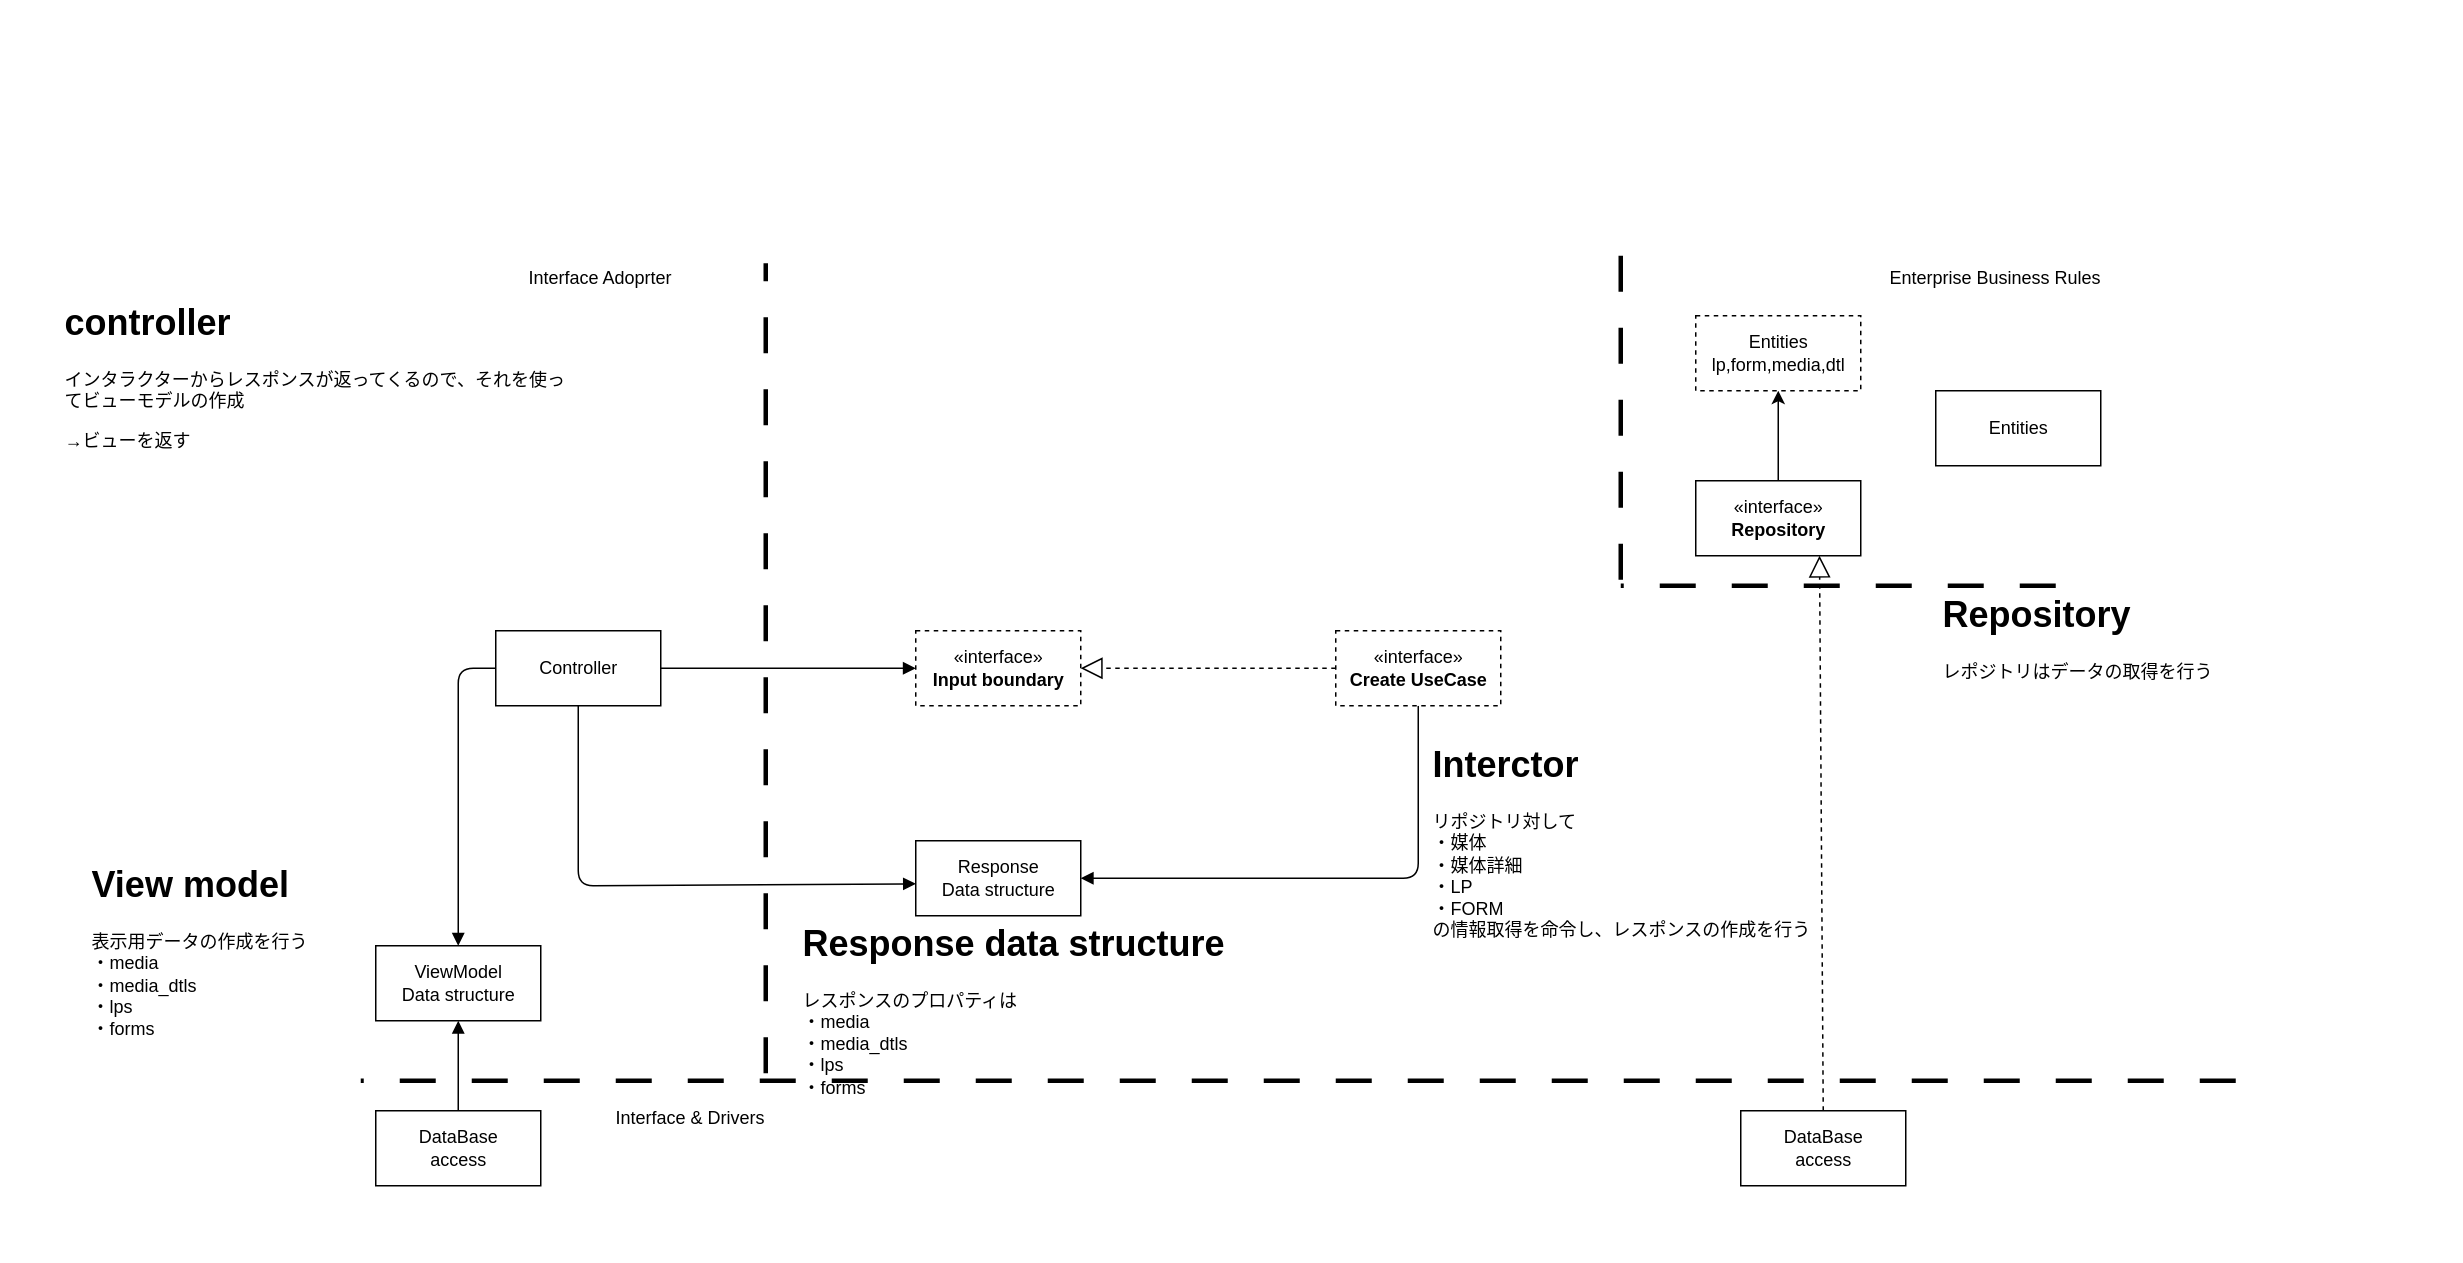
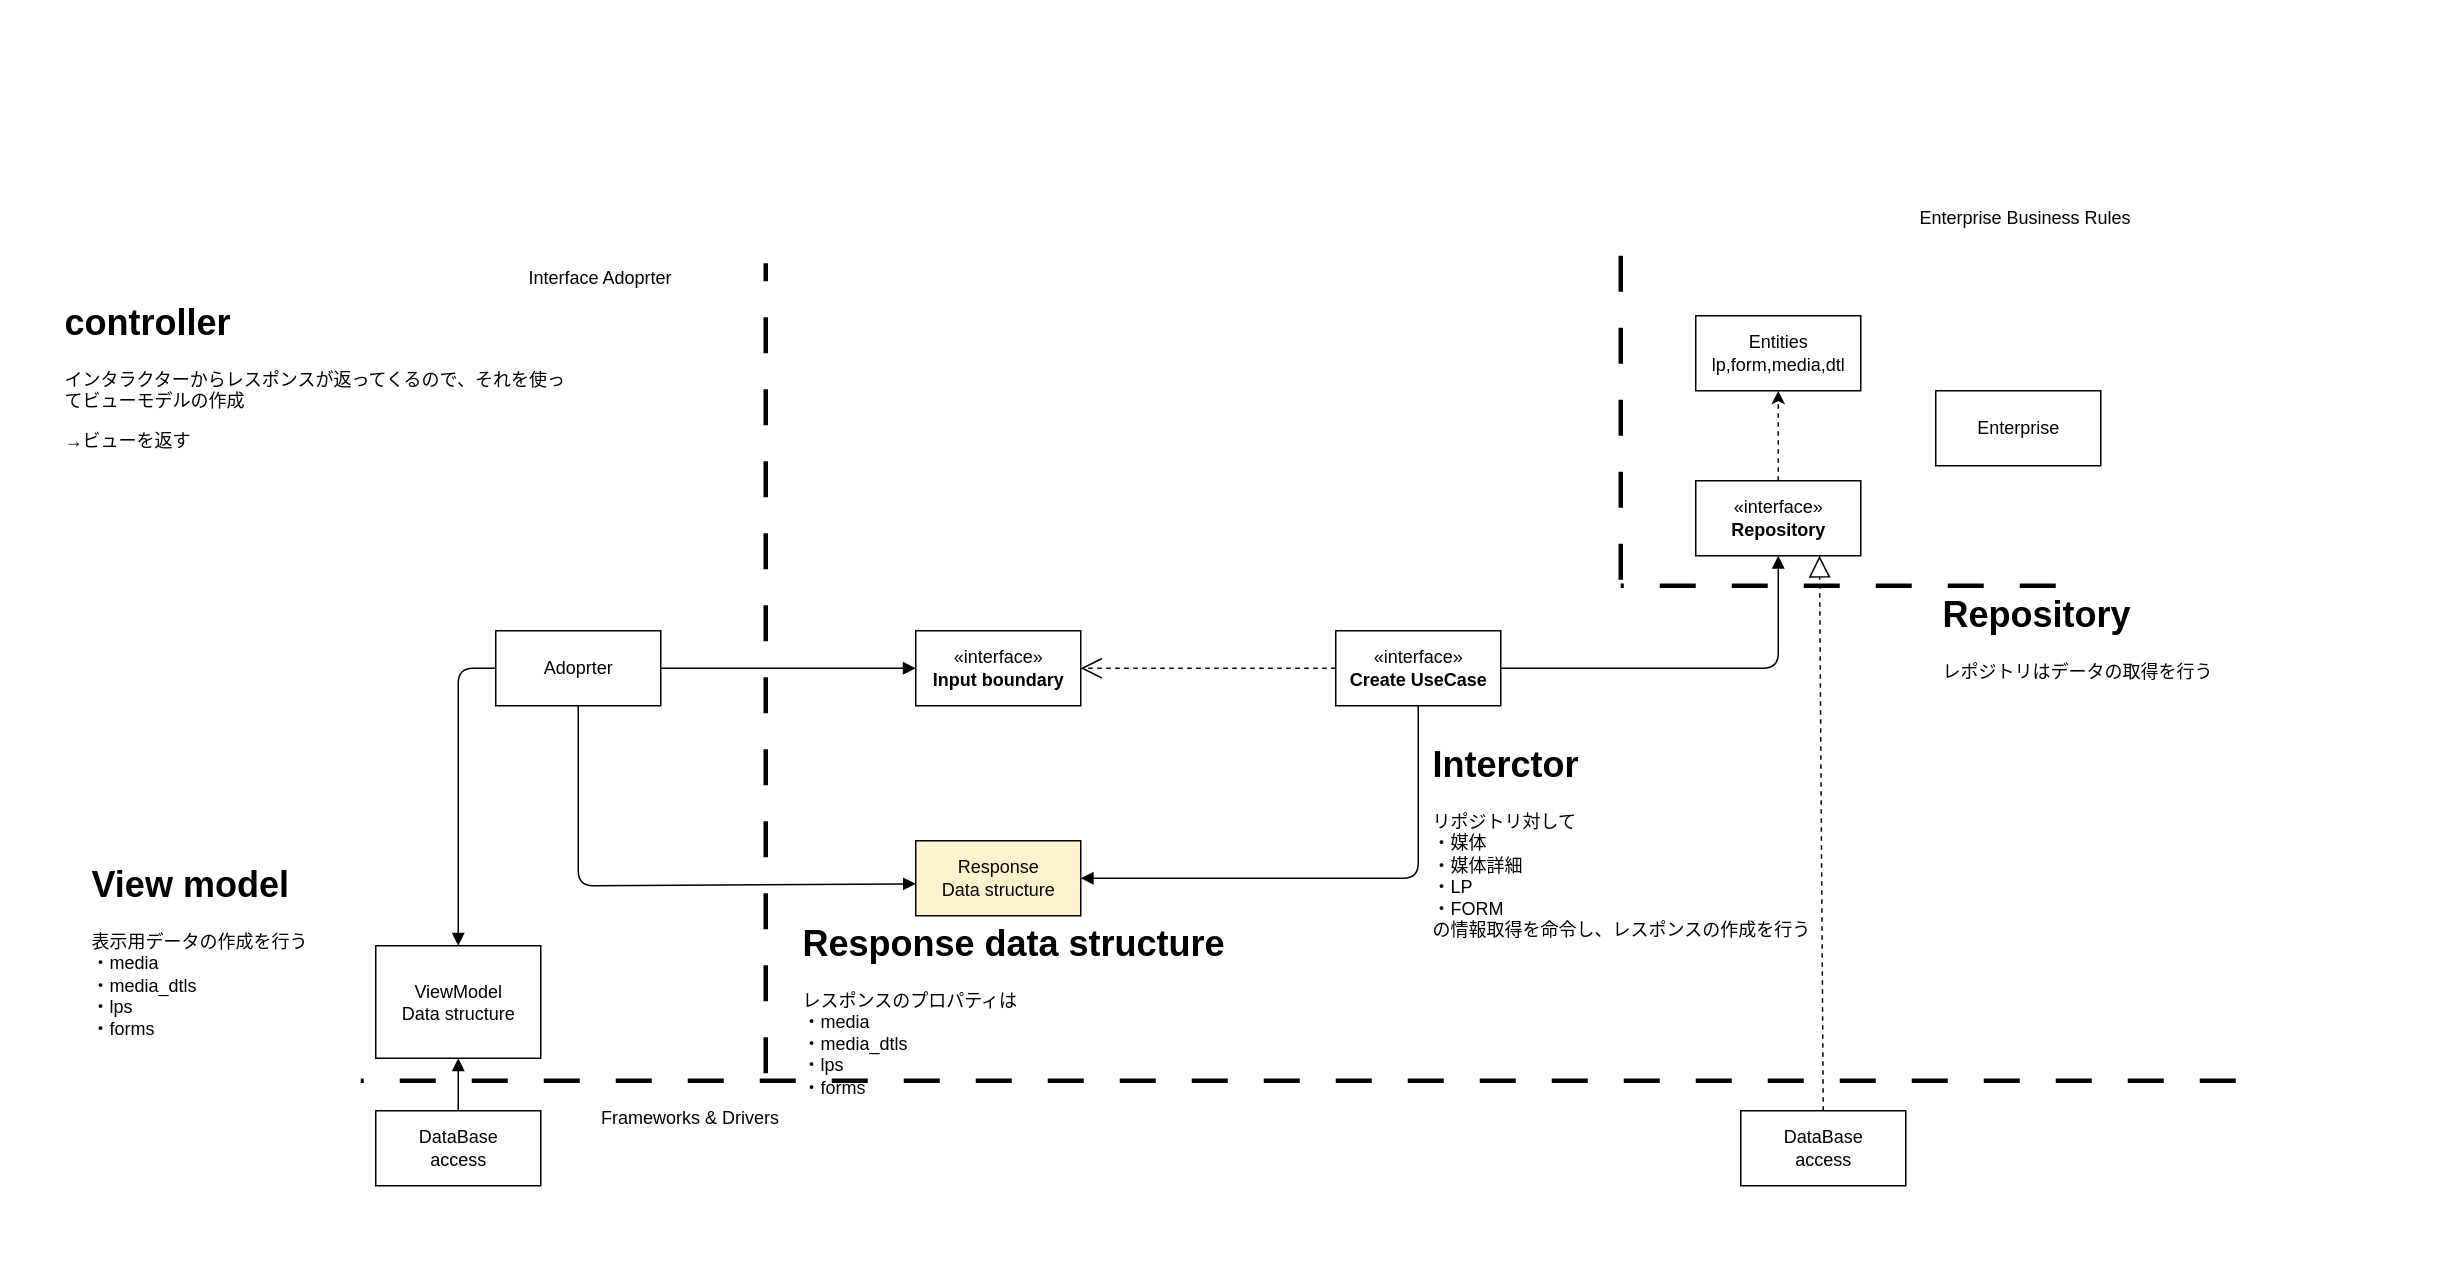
  <mxCell id="0" />
  <mxCell id="1" parent="0" />
  <mxCell id="2" value="" style="rounded=0;whiteSpace=wrap;html=1;strokeColor=none;" vertex="1" parent="1"><mxGeometry x="20" y="20" width="1520" height="800" as="geometry" /></mxCell>
- <mxCell id="3" value="Controller" style="html=1;" vertex="1" parent="1"><mxGeometry x="330" y="420" width="110" height="50" as="geometry" /></mxCell>
- <mxCell id="4" value="«interface»&lt;br&gt;&lt;b&gt;Input boundary&lt;/b&gt;" style="html=1;dashed=1;" vertex="1" parent="1"><mxGeometry x="610" y="420" width="110" height="50" as="geometry" /></mxCell>
- <mxCell id="5" value="Response&lt;br&gt;Data structure" style="html=1;" vertex="1" parent="1"><mxGeometry x="610" y="560" width="110" height="50" as="geometry" /></mxCell>
+ <mxCell id="3" value="Adoprter" style="html=1;" vertex="1" parent="1"><mxGeometry x="330" y="420" width="110" height="50" as="geometry" /></mxCell>
+ <mxCell id="4" value="«interface»&lt;br&gt;&lt;b&gt;Input boundary&lt;/b&gt;" style="html=1;" vertex="1" parent="1"><mxGeometry x="610" y="420" width="110" height="50" as="geometry" /></mxCell>
+ <mxCell id="5" value="Response&lt;br&gt;Data structure" style="html=1;fillColor=#fff2cc;" vertex="1" parent="1"><mxGeometry x="610" y="560" width="110" height="50" as="geometry" /></mxCell>
  <mxCell id="6" value="" style="html=1;verticalAlign=bottom;labelBackgroundColor=none;endArrow=block;endFill=1;exitX=0.5;exitY=1;exitDx=0;exitDy=0;entryX=0.001;entryY=0.574;entryDx=0;entryDy=0;entryPerimeter=0;" edge="1" parent="1" source="3" target="5"><mxGeometry width="160" relative="1" as="geometry"><mxPoint x="560" y="440" as="sourcePoint" /><mxPoint x="720" y="440" as="targetPoint" /><Array as="points"><mxPoint x="385" y="590" /></Array></mxGeometry></mxCell>
  <mxCell id="7" value="" style="html=1;verticalAlign=bottom;labelBackgroundColor=none;endArrow=block;endFill=1;entryX=1;entryY=0.5;entryDx=0;entryDy=0;" edge="1" parent="1" source="32" target="5"><mxGeometry width="160" relative="1" as="geometry"><mxPoint x="945" y="470" as="sourcePoint" /><mxPoint x="710" y="490" as="targetPoint" /><Array as="points"><mxPoint x="945" y="585" /></Array></mxGeometry></mxCell>
  <mxCell id="8" value="" style="html=1;verticalAlign=bottom;labelBackgroundColor=none;endArrow=block;endFill=1;" edge="1" parent="1" source="3" target="4"><mxGeometry width="160" relative="1" as="geometry"><mxPoint x="550" y="490" as="sourcePoint" /><mxPoint x="710" y="490" as="targetPoint" /></mxGeometry></mxCell>
- <mxCell id="9" value="" style="endArrow=block;dashed=1;endFill=0;endSize=12;html=1;entryX=1;entryY=0.5;entryDx=0;entryDy=0;" edge="1" parent="1" source="32" target="4"><mxGeometry width="160" relative="1" as="geometry"><mxPoint x="890" y="445" as="sourcePoint" /><mxPoint x="710" y="490" as="targetPoint" /></mxGeometry></mxCell>
+ <mxCell id="9" value="" style="endArrow=open;dashed=1;endFill=0;endSize=12;html=1;entryX=1;entryY=0.5;entryDx=0;entryDy=0;" edge="1" parent="1" source="32" target="4"><mxGeometry width="160" relative="1" as="geometry"><mxPoint x="890" y="445" as="sourcePoint" /><mxPoint x="710" y="490" as="targetPoint" /></mxGeometry></mxCell>
  <mxCell id="10" value="" style="endArrow=none;startArrow=none;endFill=0;startFill=0;endSize=8;html=1;verticalAlign=bottom;labelBackgroundColor=none;strokeWidth=3;dashed=1;dashPattern=8 8;" edge="1" parent="1"><mxGeometry width="160" relative="1" as="geometry"><mxPoint x="510" y="715" as="sourcePoint" /><mxPoint x="510" y="175" as="targetPoint" /></mxGeometry></mxCell>
  <mxCell id="11" value="" style="endArrow=none;startArrow=none;endFill=0;startFill=0;endSize=8;html=1;verticalAlign=bottom;labelBackgroundColor=none;strokeWidth=3;dashed=1;dashPattern=8 8;" edge="1" parent="1"><mxGeometry width="160" relative="1" as="geometry"><mxPoint x="1490" y="720" as="sourcePoint" /><mxPoint y="720" as="targetPoint" x="240" /></mxGeometry></mxCell>
  <mxCell id="12" value="" style="endArrow=none;startArrow=none;endFill=0;startFill=0;endSize=8;html=1;verticalAlign=bottom;labelBackgroundColor=none;strokeWidth=3;dashed=1;dashPattern=8 8;" edge="1" parent="1"><mxGeometry width="160" relative="1" as="geometry"><mxPoint x="1080" y="170" as="sourcePoint" /><mxPoint x="1080" y="400" as="targetPoint" /></mxGeometry></mxCell>
  <mxCell id="13" value="" style="endArrow=none;startArrow=none;endFill=0;startFill=0;endSize=8;html=1;verticalAlign=bottom;labelBackgroundColor=none;strokeWidth=3;dashed=1;dashPattern=8 8;" edge="1" parent="1"><mxGeometry width="160" relative="1" as="geometry"><mxPoint x="1370" y="390" as="sourcePoint" /><mxPoint x="1080" y="390" as="targetPoint" /></mxGeometry></mxCell>
- <mxCell id="14" style="edgeStyle=none;html=1;exitX=0.5;exitY=0;exitDx=0;exitDy=0;" edge="1" parent="1" source="15" target="33"><mxGeometry relative="1" as="geometry" /></mxCell>
+ <mxCell id="14" style="edgeStyle=none;html=1;exitX=0.5;exitY=0;exitDx=0;exitDy=0;dashed=1;" edge="1" parent="1" source="15" target="33"><mxGeometry relative="1" as="geometry" /></mxCell>
  <mxCell id="15" value="«interface»&lt;br&gt;&lt;b&gt;Repository&lt;/b&gt;" style="html=1;" vertex="1" parent="1"><mxGeometry x="1130" y="320" width="110" height="50" as="geometry" /></mxCell>
- <mxCell id="16" value="Entities" style="html=1;" vertex="1" parent="1"><mxGeometry x="1290" y="260" width="110" height="50" as="geometry" /></mxCell>
+ <mxCell id="16" value="Enterprise" style="html=1;" vertex="1" parent="1"><mxGeometry x="1290" y="260" width="110" height="50" as="geometry" /></mxCell>
+ <mxCell id="17" value="" style="html=1;verticalAlign=bottom;labelBackgroundColor=none;endArrow=block;endFill=1;entryX=0.5;entryY=1;entryDx=0;entryDy=0;" edge="1" parent="1" source="32" target="15"><mxGeometry width="160" relative="1" as="geometry"><mxPoint x="1000" y="445" as="sourcePoint" /><mxPoint x="1110" y="500" as="targetPoint" /><Array as="points"><mxPoint x="1185" y="445" /></Array></mxGeometry></mxCell>
  <mxCell id="18" value="DataBase&lt;br&gt;access" style="html=1;" vertex="1" parent="1"><mxGeometry x="1160" y="740" width="110" height="50" as="geometry" /></mxCell>
  <mxCell id="19" value="" style="endArrow=block;dashed=1;endFill=0;endSize=12;html=1;entryX=0.75;entryY=1;entryDx=0;entryDy=0;exitX=0.5;exitY=0;exitDx=0;exitDy=0;" edge="1" parent="1" source="18" target="15"><mxGeometry width="160" relative="1" as="geometry"><mxPoint x="900" y="455" as="sourcePoint" /><mxPoint x="730" y="455" as="targetPoint" /></mxGeometry></mxCell>
- <mxCell id="20" value="ViewModel&lt;br&gt;Data structure" style="html=1;" vertex="1" parent="1"><mxGeometry x="250" y="630" width="110" height="50" as="geometry" /></mxCell>
+ <mxCell id="20" value="ViewModel&lt;br&gt;Data structure" style="html=1;" vertex="1" parent="1"><mxGeometry x="250" y="630" width="110" height="75" as="geometry" /></mxCell>
  <mxCell id="21" value="" style="html=1;verticalAlign=bottom;labelBackgroundColor=none;endArrow=block;endFill=1;exitX=0;exitY=0.5;exitDx=0;exitDy=0;entryX=0.5;entryY=0;entryDx=0;entryDy=0;" edge="1" parent="1" source="3" target="20"><mxGeometry width="160" relative="1" as="geometry"><mxPoint x="450" y="455" as="sourcePoint" /><mxPoint x="620" y="455" as="targetPoint" /><Array as="points"><mxPoint x="305" y="445" /></Array></mxGeometry></mxCell>
  <mxCell id="22" value="DataBase&lt;br&gt;access" style="html=1;" vertex="1" parent="1"><mxGeometry x="250" y="740" width="110" height="50" as="geometry" /></mxCell>
  <mxCell id="23" value="" style="html=1;verticalAlign=bottom;labelBackgroundColor=none;endArrow=block;endFill=1;exitX=0.5;exitY=0;exitDx=0;exitDy=0;" edge="1" parent="1" source="22" target="20"><mxGeometry width="160" relative="1" as="geometry"><mxPoint x="450" y="455" as="sourcePoint" /><mxPoint x="620" y="455" as="targetPoint" /></mxGeometry></mxCell>
- <mxCell id="24" value="Enterprise Business Rules" style="text;html=1;strokeColor=none;fillColor=none;align=center;verticalAlign=middle;whiteSpace=wrap;rounded=0;" vertex="1" parent="1"><mxGeometry x="1250" y="170" width="160" height="30" as="geometry" /></mxCell>
+ <mxCell id="24" value="Enterprise Business Rules" style="text;html=1;strokeColor=none;fillColor=none;align=center;verticalAlign=middle;whiteSpace=wrap;rounded=0;" vertex="1" parent="1"><mxGeometry x="1270" y="130" width="160" height="30" as="geometry" /></mxCell>
  <mxCell id="25" value="Interface Adoprter" style="text;html=1;strokeColor=none;fillColor=none;align=center;verticalAlign=middle;whiteSpace=wrap;rounded=0;" vertex="1" parent="1"><mxGeometry x="320" y="170" width="160" height="30" as="geometry" /></mxCell>
- <mxCell id="26" value="Interface &amp;amp; Drivers" style="text;html=1;strokeColor=none;fillColor=none;align=center;verticalAlign=middle;whiteSpace=wrap;rounded=0;" vertex="1" parent="1"><mxGeometry x="380" y="730" width="160" height="30" as="geometry" /></mxCell>
+ <mxCell id="26" value="Frameworks &amp;amp; Drivers" style="text;html=1;strokeColor=none;fillColor=none;align=center;verticalAlign=middle;whiteSpace=wrap;rounded=0;" vertex="1" parent="1"><mxGeometry x="380" y="730" width="160" height="30" as="geometry" /></mxCell>
  <mxCell id="27" value="&lt;h1&gt;controller&lt;/h1&gt;&lt;p&gt;&lt;span style=&quot;background-color: initial;&quot;&gt;インタラクターからレスポンスが返ってくるので、それを使ってビューモデルの作成&lt;/span&gt;&lt;br&gt;&lt;/p&gt;&lt;p&gt;→ビューを返す&lt;/p&gt;" style="text;html=1;strokeColor=none;fillColor=none;spacing=5;spacingTop=-20;whiteSpace=wrap;overflow=hidden;rounded=0;" vertex="1" parent="1"><mxGeometry x="38" y="195" width="342" height="245" as="geometry" /></mxCell>
  <mxCell id="28" value="&lt;h1&gt;Response data structure&lt;/h1&gt;&lt;div&gt;レスポンスのプロパティは&lt;/div&gt;&lt;div&gt;・media&lt;/div&gt;&lt;div&gt;・media_dtls&lt;/div&gt;&lt;div&gt;・lps&lt;/div&gt;&lt;div&gt;・forms&lt;/div&gt;" style="text;html=1;strokeColor=none;fillColor=none;spacing=5;spacingTop=-20;whiteSpace=wrap;overflow=hidden;rounded=0;" vertex="1" parent="1"><mxGeometry x="530" y="609" width="310" height="151" as="geometry" /></mxCell>
  <mxCell id="29" value="&lt;h1&gt;Interctor&lt;/h1&gt;&lt;div&gt;&lt;span style=&quot;background-color: initial;&quot;&gt;リポジトリ対して&lt;/span&gt;&lt;/div&gt;&lt;div&gt;&lt;span style=&quot;background-color: initial;&quot;&gt;・媒体&lt;/span&gt;&lt;/div&gt;&lt;div&gt;&lt;span style=&quot;background-color: initial;&quot;&gt;・媒体詳細&lt;/span&gt;&lt;/div&gt;&lt;div&gt;&lt;span style=&quot;background-color: initial;&quot;&gt;・LP&lt;/span&gt;&lt;/div&gt;&lt;div&gt;&lt;span style=&quot;background-color: initial;&quot;&gt;・FORM&lt;/span&gt;&lt;/div&gt;&lt;div&gt;&lt;span style=&quot;background-color: initial;&quot;&gt;の情報取得を命令し、レスポンスの作成を行う&lt;/span&gt;&lt;/div&gt;" style="text;html=1;strokeColor=none;fillColor=none;spacing=5;spacingTop=-20;whiteSpace=wrap;overflow=hidden;rounded=0;" vertex="1" parent="1"><mxGeometry x="950" y="490" width="330" height="160" as="geometry" /></mxCell>
  <mxCell id="30" value="&lt;h1&gt;Repository&lt;/h1&gt;&lt;div&gt;レポジトリはデータの取得を行う&lt;/div&gt;" style="text;html=1;strokeColor=none;fillColor=none;spacing=5;spacingTop=-20;whiteSpace=wrap;overflow=hidden;rounded=0;" vertex="1" parent="1"><mxGeometry x="1290" y="390" width="330" height="170" as="geometry" /></mxCell>
  <mxCell id="31" value="&lt;h1&gt;View model&lt;/h1&gt;&lt;div&gt;表示用データの作成を行う&lt;/div&gt;&lt;div&gt;&lt;div style=&quot;border-color: var(--border-color);&quot;&gt;&lt;div style=&quot;border-color: var(--border-color);&quot;&gt;・media&lt;/div&gt;&lt;div style=&quot;border-color: var(--border-color);&quot;&gt;・media_dtls&lt;/div&gt;&lt;div style=&quot;border-color: var(--border-color);&quot;&gt;・lps&lt;/div&gt;&lt;div style=&quot;border-color: var(--border-color);&quot;&gt;・forms&lt;/div&gt;&lt;/div&gt;&lt;/div&gt;" style="text;html=1;strokeColor=none;fillColor=none;spacing=5;spacingTop=-20;whiteSpace=wrap;overflow=hidden;rounded=0;" vertex="1" parent="1"><mxGeometry x="56" y="570" width="310" height="140" as="geometry" /></mxCell>
- <mxCell id="32" value="«interface»&lt;br&gt;&lt;b&gt;Create UseCase&lt;/b&gt;" style="html=1;dashed=1;" vertex="1" parent="1"><mxGeometry x="890" y="420" width="110" height="50" as="geometry" /></mxCell>
- <mxCell id="33" value="Entities&lt;br&gt;lp,form,media,dtl" style="html=1;dashed=1;" vertex="1" parent="1"><mxGeometry x="1130" y="210" width="110" height="50" as="geometry" /></mxCell>
+ <mxCell id="32" value="«interface»&lt;br&gt;&lt;b&gt;Create UseCase&lt;/b&gt;" style="html=1;" vertex="1" parent="1"><mxGeometry x="890" y="420" width="110" height="50" as="geometry" /></mxCell>
+ <mxCell id="33" value="Entities&lt;br&gt;lp,form,media,dtl" style="html=1;" vertex="1" parent="1"><mxGeometry x="1130" y="210" width="110" height="50" as="geometry" /></mxCell>
